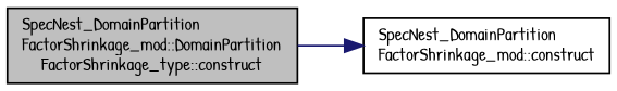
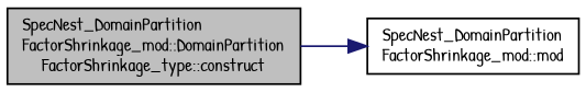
  digraph {
    rankdir=LR
    fontname="Patrick Hand"
    node [color=black fontname="Patrick Hand" fontsize=10 shape=record style=filled]
    n1 [fillcolor=grey75 fontcolor=black height=0.2 label="SpecNest_DomainPartition\lFactorShrinkage_mod::DomainPartition\lFactorShrinkage_type::construct" width=0.4]
-   n2 [fillcolor=white height=0.2 label="SpecNest_DomainPartition\lFactorShrinkage_mod::construct" width=0.4]
+   n2 [fillcolor=white height=0.2 label="SpecNest_DomainPartition\lFactorShrinkage_mod::mod" width=0.4]
    n1 -> n2 [color=midnightblue fontname="Patrick Hand" fontsize=10 labelfontname=Helvetica labelfontsize=10 style=solid]
  }
